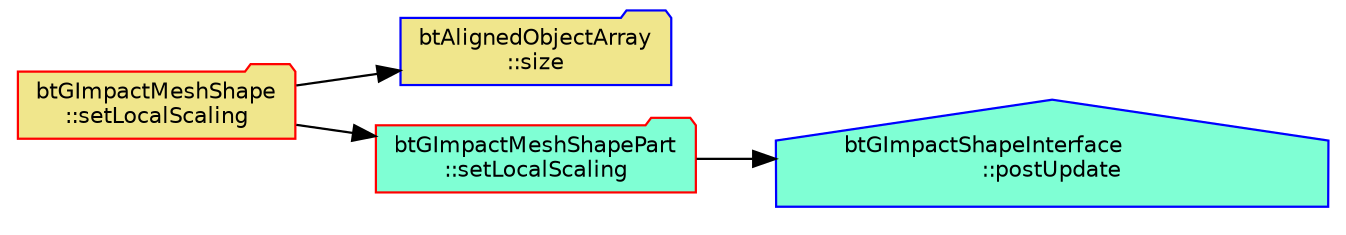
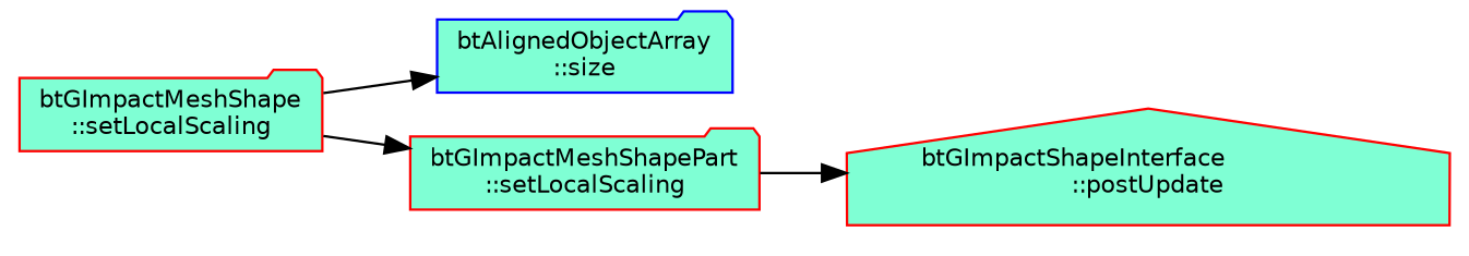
  digraph {
    rankdir=LR
    node [color=red fillcolor=khaki fontname=Helvetica fontsize=10 shape=folder style=filled]
    edge [color=black fontname=Helvetica fontsize=10 labelfontname=Helvetica labelfontsize=10 style=solid]
-   n1 [fontcolor=black height=0.2 label="btGImpactMeshShape\l::setLocalScaling" width=0.4]
-   n2 [color=blue height=0.2 label="btAlignedObjectArray\l::size" width=0.4]
+   n1 [fillcolor=aquamarine fontcolor=black height=0.2 label="btGImpactMeshShape\l::setLocalScaling" width=0.4]
+   n2 [color=blue fillcolor=aquamarine height=0.2 label="btAlignedObjectArray\l::size" width=0.4]
    n3 [fillcolor=aquamarine height=0.2 label="btGImpactMeshShapePart\l::setLocalScaling" width=0.4]
-   n4 [color=blue fillcolor=aquamarine height=0.2 label="btGImpactShapeInterface\l::postUpdate" shape=house width=0.4]
+   n4 [fillcolor=aquamarine height=0.2 label="btGImpactShapeInterface\l::postUpdate" shape=house width=0.4]
    n1 -> n2
    n1 -> n3
    n3 -> n4
  }
